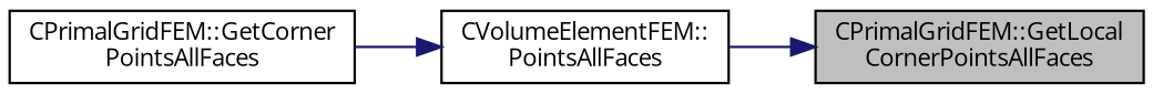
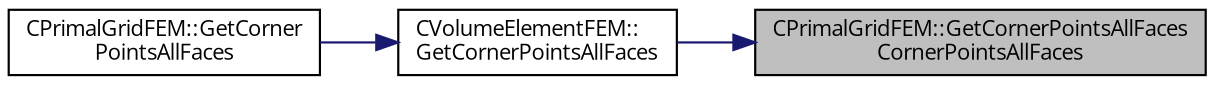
  digraph {
    fontname="Open Sans"
    rankdir=RL
    node [color=black fillcolor=white fontname="Open Sans" fontsize=10 shape=record style=filled]
    edge [color=midnightblue dir=back fontname="Open Sans" fontsize=10 labelfontname=Helvetica labelfontsize=10 style=solid]
-   n1 [fillcolor=grey75 fontcolor=black height=0.2 label="CPrimalGridFEM::GetLocal\lCornerPointsAllFaces" width=0.4]
-   n2 [height=0.2 label="CVolumeElementFEM::\lPointsAllFaces" width=0.4]
+   n1 [fillcolor=grey75 fontcolor=black height=0.2 label="CPrimalGridFEM::GetCornerPointsAllFaces\lCornerPointsAllFaces" width=0.4]
+   n2 [height=0.2 label="CVolumeElementFEM::\lGetCornerPointsAllFaces" width=0.4]
    n3 [height=0.2 label="CPrimalGridFEM::GetCorner\lPointsAllFaces" width=0.4]
    n1 -> n2
    n2 -> n3
  }
